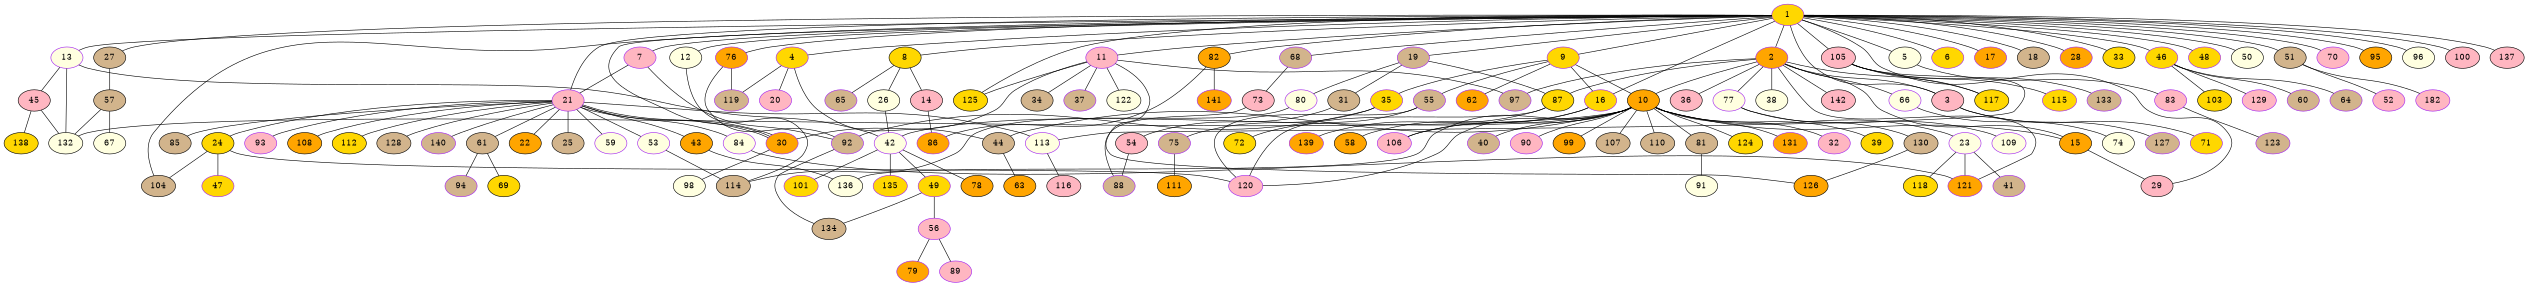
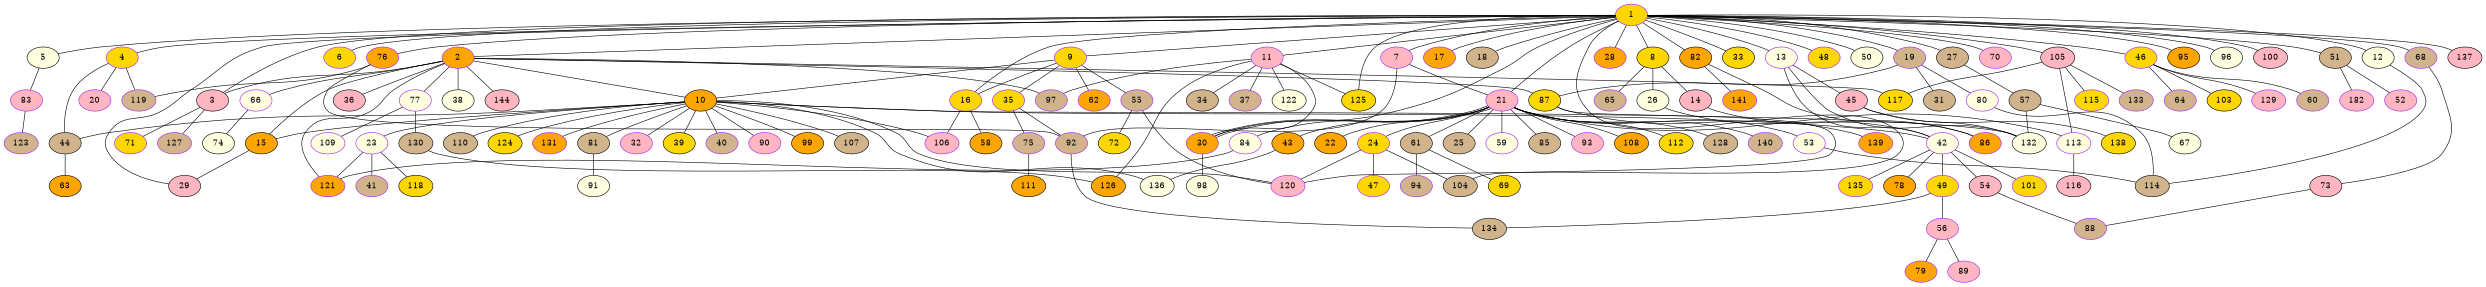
  graph {
    node [color=purple fillcolor=tan style=filled]
    1 [fillcolor=gold]
    2 [fillcolor=orange]
    3 [color=black fillcolor=lightpink]
    4 [fillcolor=gold]
    5 [color=black fillcolor=lightyellow]
    6 [fillcolor=gold]
    7 [fillcolor=lightpink]
    8 [color=black fillcolor=gold]
    9 [fillcolor=gold]
    11 [fillcolor=lightpink]
    12 [color=black fillcolor=lightyellow]
    13 [fillcolor=lightyellow]
    16 [fillcolor=gold]
    17 [fillcolor=orange]
    18 [color=black]
    19
    21 [fillcolor=lightpink]
    27 [color=black]
    28 [fillcolor=orange]
    29 [color=black fillcolor=lightpink]
    30 [fillcolor=orange]
    33 [color=black fillcolor=gold]
    46 [fillcolor=gold]
    48 [fillcolor=gold]
    50 [color=black fillcolor=lightyellow]
    51 [color=black]
    68
    70 [fillcolor=lightpink]
    76 [fillcolor=orange]
    82 [color=black fillcolor=orange]
    95 [color=black fillcolor=orange]
    96 [color=black fillcolor=lightyellow]
    100 [color=black fillcolor=lightpink]
    104 [color=black]
    105 [color=black fillcolor=lightpink]
    125 [color=black fillcolor=gold]
    137 [color=black fillcolor=lightpink]
    10 [color=black fillcolor=orange]
    15 [color=black fillcolor=orange]
    36 [color=black fillcolor=lightpink]
    38 [color=black fillcolor=lightyellow]
    66 [fillcolor=lightyellow]
    77 [fillcolor=lightyellow]
    87 [color=black fillcolor=gold]
    97
    117 [color=black fillcolor=gold]
    121 [fillcolor=orange]
-   142 [color=black fillcolor=lightpink]
+   142 [color=black fillcolor=lightpink label=144]
    71 [fillcolor=gold]
    127
    20 [fillcolor=lightpink]
    44 [color=black]
    119
    83 [fillcolor=lightpink]
    92
    14 [color=black fillcolor=lightpink]
    26 [color=black fillcolor=lightyellow]
    65
    35 [fillcolor=gold]
    55
    62 [fillcolor=orange]
    34 [color=black]
    37
    122 [color=black fillcolor=lightyellow]
    126 [color=black fillcolor=orange]
    114 [color=black]
    42 [fillcolor=lightyellow]
    132 [color=black fillcolor=lightyellow]
    45 [color=black fillcolor=lightpink]
    106 [fillcolor=lightpink]
    58 [color=black fillcolor=orange]
    31 [color=black]
    80 [fillcolor=lightyellow]
    22 [color=black fillcolor=orange]
-   24 [color=black fillcolor=gold]
+   24 [fillcolor=gold]
    25 [color=black]
    43 [color=black fillcolor=orange]
    53 [fillcolor=lightyellow]
    59 [fillcolor=lightyellow]
    61 [color=black]
    84 [fillcolor=lightyellow]
    85 [color=black]
    93 [fillcolor=lightpink]
    108 [color=black fillcolor=orange]
    112 [color=black fillcolor=gold]
    113 [fillcolor=lightyellow]
    128 [color=black]
    140
    57 [color=black]
    98 [color=black fillcolor=lightyellow]
    60
    64
    103 [color=black fillcolor=gold]
    129 [fillcolor=lightpink]
    52 [fillcolor=lightpink]
    n96 [fillcolor=lightpink label=182]
    73 [color=black fillcolor=lightpink]
    86 [fillcolor=orange]
    141 [fillcolor=orange]
    115 [fillcolor=gold]
    133
    23 [fillcolor=lightyellow]
    32 [fillcolor=lightpink]
    39 [color=black fillcolor=gold]
    40
    81 [color=black]
    90 [fillcolor=lightpink]
    99 [color=black fillcolor=orange]
    107 [color=black]
    110 [color=black]
    120 [fillcolor=lightpink]
    124 [color=black fillcolor=gold]
    131 [fillcolor=orange]
    136 [color=black fillcolor=lightyellow]
    74 [color=black fillcolor=lightyellow]
    109 [fillcolor=lightyellow]
    130 [color=black]
    139 [fillcolor=orange]
    63 [color=black fillcolor=orange]
    123
    134 [color=black]
    75
    72 [color=black fillcolor=gold]
    41
    118 [color=black fillcolor=gold]
    49 [fillcolor=gold]
    54 [color=black fillcolor=lightpink]
    78 [color=black fillcolor=orange]
    101 [fillcolor=gold]
    135 [fillcolor=gold]
    91 [color=black fillcolor=lightyellow]
    138 [color=black fillcolor=gold]
    47 [fillcolor=gold]
    69 [color=black fillcolor=gold]
    94
    116 [color=black fillcolor=lightpink]
    67 [color=black fillcolor=lightyellow]
    111 [color=black fillcolor=orange]
    56 [fillcolor=lightpink]
    88
    79 [fillcolor=orange]
    89 [fillcolor=lightpink]
    1 -- 2
    1 -- 3
    1 -- 4
    1 -- 5
    1 -- 6
    1 -- 7
    1 -- 8
    1 -- 9
    1 -- 11
    1 -- 12
    1 -- 13
    1 -- 16
    1 -- 17
    1 -- 18
    1 -- 19
    1 -- 21
    1 -- 27
    1 -- 28
    1 -- 29
    1 -- 30
    1 -- 33
    1 -- 46
    1 -- 48
    1 -- 50
    1 -- 51
    1 -- 68
    1 -- 70
    1 -- 76
    1 -- 82
    1 -- 95
    1 -- 96
    1 -- 100
    1 -- 104
    1 -- 105
    1 -- 125
    1 -- 137
    2 -- 3
    2 -- 10
    2 -- 15
    2 -- 36
    2 -- 38
    2 -- 66
    2 -- 77
    2 -- 87
    2 -- 97
    2 -- 117
    2 -- 121
    2 -- 142
    3 -- 71
    3 -- 127
    4 -- 20
    4 -- 44
    4 -- 119
    5 -- 83
    7 -- 21
    7 -- 92
    8 -- 14
    8 -- 26
    8 -- 65
    9 -- 16
    9 -- 10
    9 -- 35
    9 -- 55
    9 -- 62
    11 -- 30
    11 -- 125
    11 -- 97
    11 -- 34
    11 -- 37
    11 -- 122
    11 -- 126
    12 -- 114
    13 -- 42
    13 -- 132
    13 -- 45
    16 -- 106
    16 -- 58
    19 -- 87
    19 -- 31
    19 -- 80
    21 -- 30
    21 -- 30
    21 -- 22
    21 -- 24
    21 -- 25
    21 -- 43
    21 -- 53
    21 -- 59
    21 -- 61
    21 -- 84
    21 -- 85
    21 -- 93
    21 -- 108
    21 -- 112
    21 -- 113
    21 -- 128
    21 -- 140
    27 -- 57
    30 -- 98
    46 -- 60
    46 -- 64
    46 -- 103
    46 -- 129
    51 -- 52
    51 -- n96
    68 -- 73
    76 -- 119
    76 -- 92
    82 -- 86
    82 -- 141
    105 -- 117
    105 -- 113
    105 -- 115
    105 -- 133
    10 -- 15
    10 -- 44
    10 -- 42
    10 -- 132
    10 -- 106
    10 -- 23
    10 -- 32
    10 -- 39
    10 -- 40
    10 -- 81
    10 -- 90
    10 -- 99
    10 -- 107
    10 -- 110
    10 -- 120
    10 -- 124
    10 -- 131
    10 -- 136
    15 -- 29
    66 -- 74
    77 -- 109
    77 -- 130
    87 -- 120
    87 -- 139
    44 -- 63
    83 -- 123
    92 -- 134
    14 -- 86
    26 -- 42
    35 -- 92
    35 -- 75
    55 -- 120
    55 -- 72
    42 -- 49
-   31 -- 54
+   42 -- 54
    42 -- 78
    42 -- 101
    42 -- 135
    45 -- 132
    45 -- 138
    80 -- 114
    24 -- 104
    24 -- 120
    24 -- 47
    43 -- 136
    53 -- 114
    61 -- 69
    61 -- 94
    84 -- 121
    113 -- 116
    57 -- 132
    57 -- 67
    73 -- 88
    23 -- 121
    23 -- 41
    23 -- 118
    81 -- 91
    130 -- 126
    75 -- 111
    49 -- 134
    49 -- 56
    54 -- 88
    56 -- 79
    56 -- 89
  }
